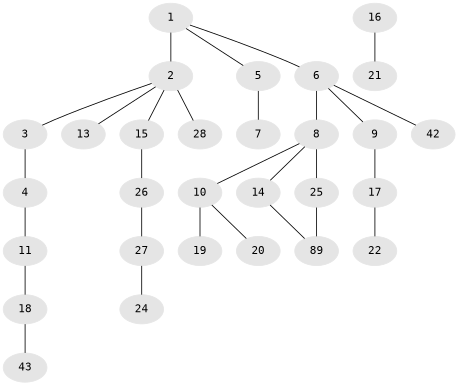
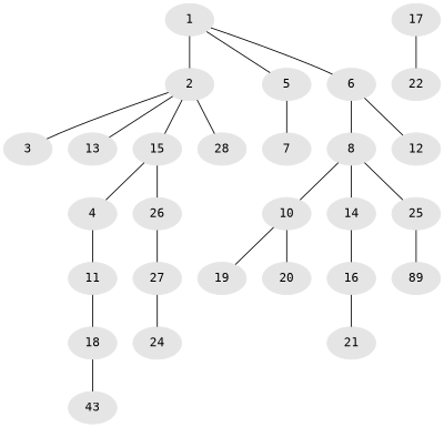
  graph {
    fontname="DejaVu Sans Mono"
    node [color=gray90 fontname="DejaVu Sans Mono" style=filled]
    edge [fontname="DejaVu Sans Mono" weight=1.0]
    1
    2
    5
    6
    3
    13
    15
    28
    7
    8
-   9
-   12 [label=42]
+   12
    4
    26
    11
    18
    10
    14
    25
    17
    19
    20
    16
    22
    n25 [label=89]
    n26 [label=43]
    21
    27
    24
    1 -- 2 [weight=4.0]
    1 -- 5
    1 -- 6
    2 -- 3
    2 -- 13
    2 -- 15
    2 -- 28
    5 -- 7 [weight=2.0]
    6 -- 8 [weight=2.0]
-   6 -- 9
    6 -- 12
-   3 -- 4 [weight=2.0]
+   15 -- 4 [weight=2.0]
    15 -- 26
    8 -- 10
    8 -- 14
    8 -- 25
-   9 -- 17 [weight=2.0]
    4 -- 11
    26 -- 27
    11 -- 18 [weight=2.0]
    18 -- n26
    10 -- 19
    10 -- 20
-   14 -- n25
+   14 -- 16
    25 -- n25
    17 -- 22
    16 -- 21
    27 -- 24
  }
